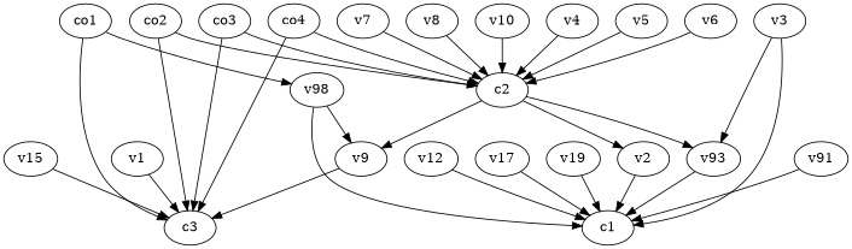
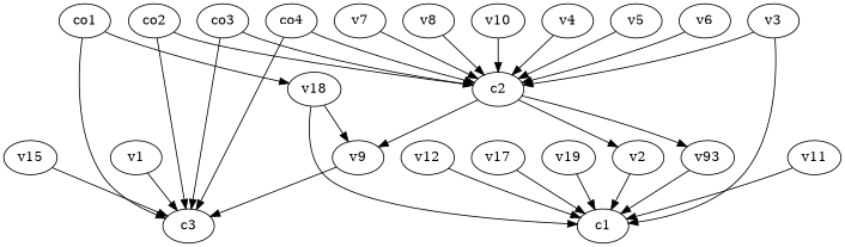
  strict digraph {
    edge [weight=1]
    v9
    c3
    c2
    n4 [label=v93]
    v2
    c1
    v1
    v3
    v4
    v5
    v6
    v7
    v8
    v10
-   v11 [label=v91]
+   v11
    v12
    v15
    v17
-   v18 [label=v98]
+   v18
    v19
    co1
    co2
    co3
    co4
    v9 -> c3
    c2 -> v9
    c2 -> n4
    c2 -> v2
    n4 -> c1
    v2 -> c1
    v1 -> c3
-   v3 -> n4
+   v3 -> c2
    v3 -> c1
    v4 -> c2
    v5 -> c2
    v6 -> c2
    v7 -> c2
    v8 -> c2
    v10 -> c2
    v11 -> c1
    v12 -> c1
    v15 -> c3
    v17 -> c1
    v18 -> v9
    v18 -> c1
    v19 -> c1
    co1 -> c3
    co1 -> v18
    co2 -> c3
    co2 -> c2
    co3 -> c3
    co3 -> c2
    co4 -> c3
    co4 -> c2
  }
